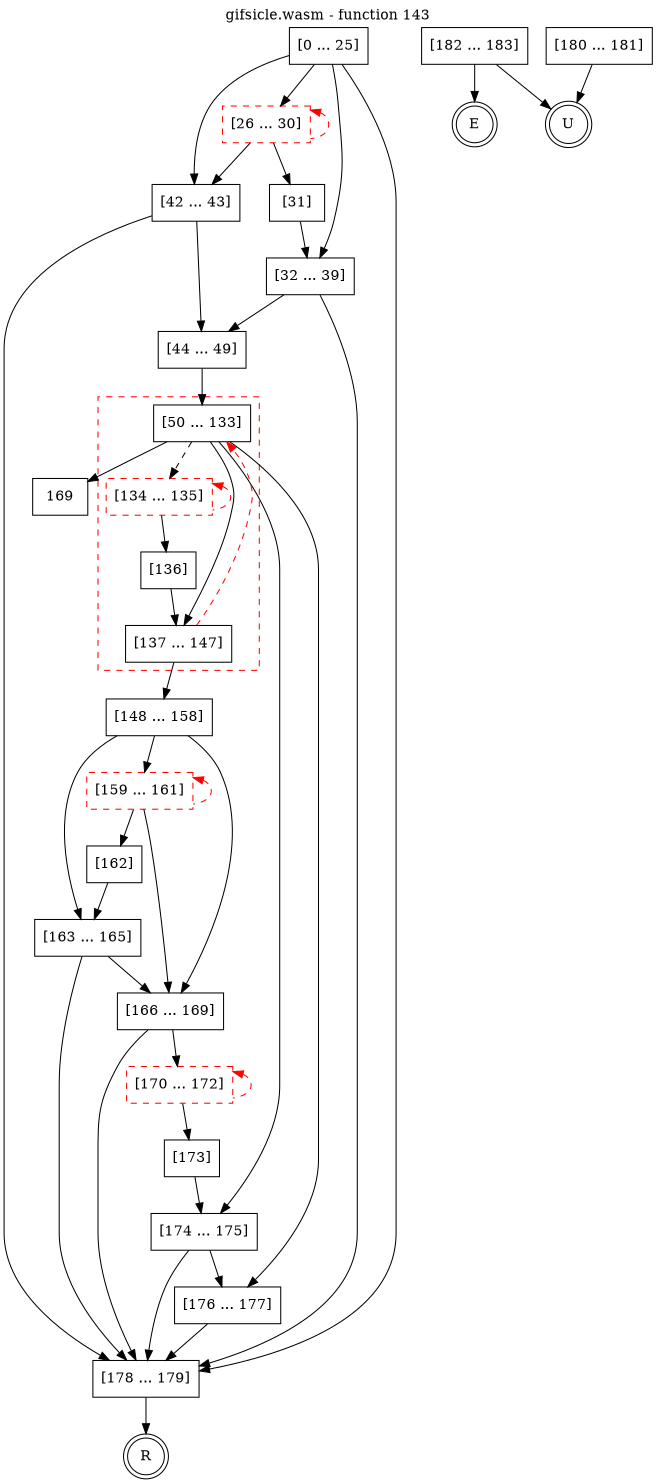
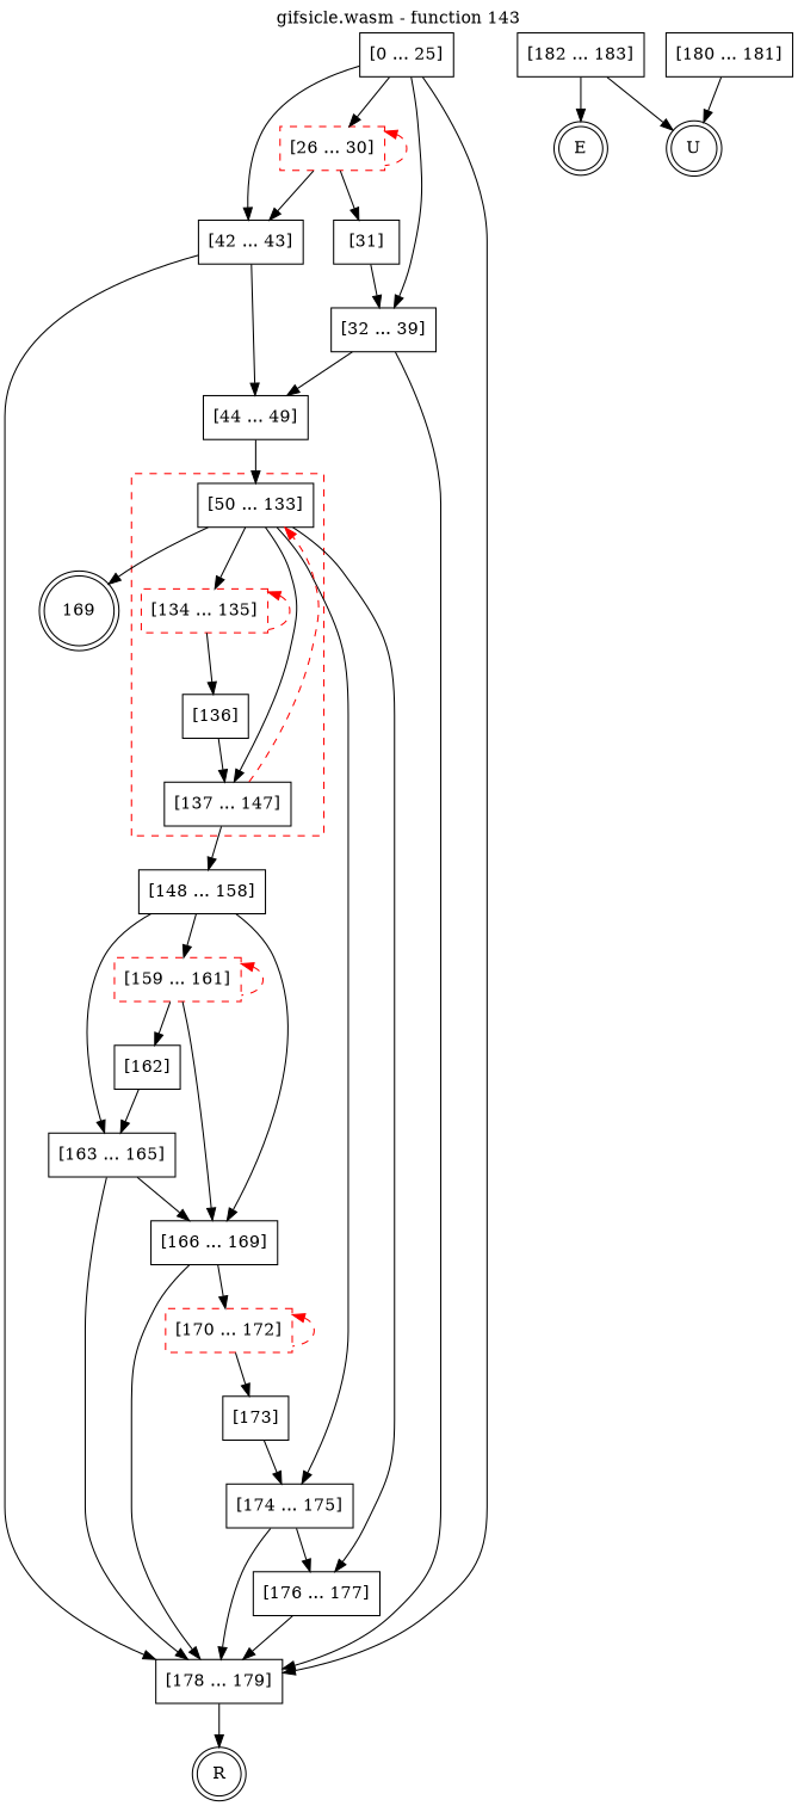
  digraph {
    label="gifsicle.wasm - function 143"
    labelfontcolor=black
    labelfontname=Helvetica
    labelfontsize=16
    labelloc=t
    node [color=black shape=box style=solid]
    n1 [label="[50 ... 133]"]
    n2 [color=red label="[134 ... 135]" style=dashed]
    n3 [label="[136]"]
    n4 [label="[137 ... 147]"]
    n5 [label="[174 ... 175]"]
    n6 [label="[176 ... 177]"]
-   169
+   169 [shape=doublecircle]
    n8 [label="[148 ... 158]"]
    E [shape=doublecircle color="" style=""]
    n10 [label=U shape=doublecircle color="" style=""]
    n11 [label=R shape=doublecircle color="" style=""]
    n12 [label="[0 ... 25]"]
    n13 [color=red label="[26 ... 30]" style=dashed]
    n14 [label="[32 ... 39]"]
    n15 [label="[42 ... 43]"]
    n16 [label="[178 ... 179]"]
    n17 [label="[31]"]
    n18 [label="[44 ... 49]"]
    n19 [color=red label="[159 ... 161]" style=dashed]
    n20 [label="[163 ... 165]"]
    n21 [label="[166 ... 169]"]
    n22 [label="[162]"]
    n23 [color=red label="[170 ... 172]" style=dashed]
    n24 [label="[173]"]
    n25 [label="[180 ... 181]"]
    n26 [label="[182 ... 183]"]
    subgraph cluster_1 {
      color=red
      label=""
      style=dashed
      n1
      n2
      n3
      n4
    }
-   n1 -> n2 [style=dashed]
+   n1 -> n2
    n1 -> n4
    n1 -> n5
    n1 -> n6
    n1 -> 169
    n2 -> n2 [color=red dir=back style=dashed]
    n2 -> n3
    n3 -> n4
    n4 -> n1 [color=red style=dashed]
    n4 -> n8
    n5 -> n6
    n5 -> n16
    n6 -> n16
    n8 -> n19
    n8 -> n20
    n8 -> n21
    n12 -> n13
    n12 -> n14
    n12 -> n15
    n12 -> n16
    n13 -> n13 [color=red dir=back style=dashed]
    n13 -> n15
    n13 -> n17
    n14 -> n16
    n14 -> n18
    n15 -> n16
    n15 -> n18
    n16 -> n11
    n17 -> n14
    n18 -> n1
    n19 -> n19 [color=red dir=back style=dashed]
    n19 -> n21
    n19 -> n22
    n20 -> n16
    n20 -> n21
    n21 -> n16
    n21 -> n23
    n22 -> n20
    n23 -> n23 [color=red dir=back style=dashed]
    n23 -> n24
    n24 -> n5
    n25 -> n10
    n26 -> E
    n26 -> n10
  }
